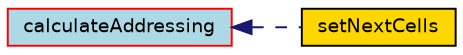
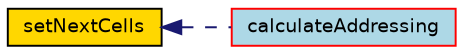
  digraph {
    rankdir=LR
    node [fontname=Helvetica fontsize=10 shape=record style=filled]
    n1 [color=black fillcolor=gold fontcolor=black height=0.2 label=setNextCells width=0.4]
    n2 [color=red height=0.2 label=calculateAddressing width=0.4 fillcolor=lightblue]
-   n2 -> n1 [color=midnightblue dir=back fontname=Helvetica fontsize=10 labelfontname=Helvetica labelfontsize=10 style=dashed]
+   n1 -> n2 [color=midnightblue dir=back fontname=Helvetica fontsize=10 labelfontname=Helvetica labelfontsize=10 style=dashed]
  }
